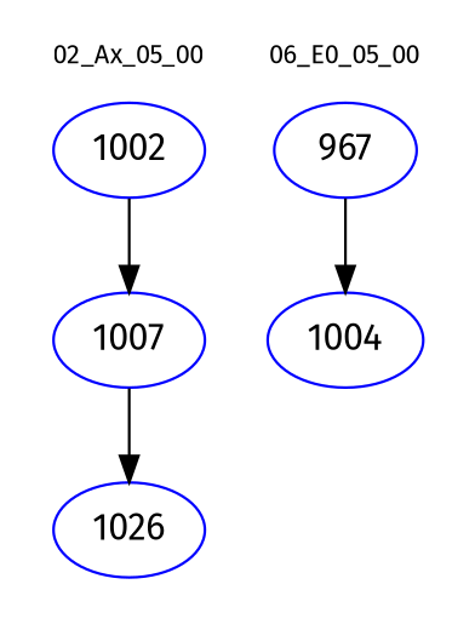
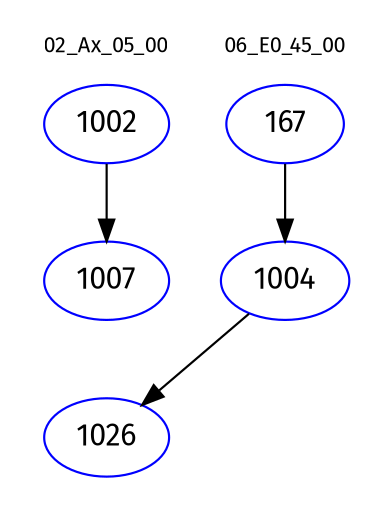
  digraph {
    fontname="Fira Sans"
    node [color=blue fontname="Fira Sans"]
    edge [color=black fontname="Fira Sans"]
    n1 [label=1002]
    n2 [label=1007]
    n3 [label=1026]
-   n4 [label=967]
+   n4 [label=167]
    n5 [label=1004]
    subgraph cluster_1 {
      color=white
      fontsize=10
      label="02_Ax_05_00"
      n1
      n2
      n3
    }
    subgraph cluster_2 {
      color=white
      fontsize=10
-     label="06_E0_05_00"
+     label="06_E0_45_00"
      n4
      n5
    }
    n1 -> n2
-   n2 -> n3
+   n5 -> n3
    n4 -> n5
  }
